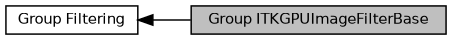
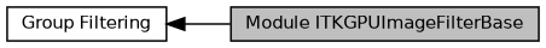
  digraph {
    rankdir=LR
    node [color=black fontname=Helvetica fontsize=10 shape=box style=filled]
    n1 [fillcolor=white height=0.2 label="Group Filtering" width=0.4]
-   n2 [fillcolor=grey75 fontcolor=black height=0.2 label="Group ITKGPUImageFilterBase" width=0.4]
+   n2 [fillcolor=grey75 fontcolor=black height=0.2 label="Module ITKGPUImageFilterBase" width=0.4]
    n1 -> n2 [dir=back fontname=Helvetica fontsize=10 labelfontname=Helvetica labelfontsize=10 shape=plaintext style=solid]
  }
